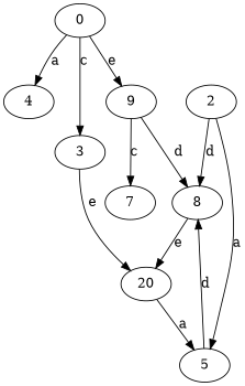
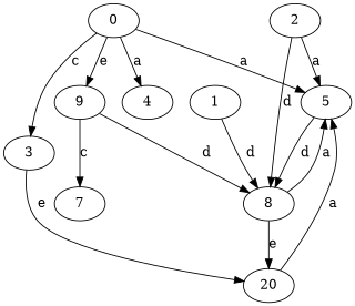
  strict digraph {
    0
    4
    5
    9
    3
    8
    7
+   1
    n9 [label=20]
    2
    0 -> 4 [label=a]
+   0 -> 5 [label=a]
    0 -> 9 [label=e]
    0 -> 3 [label=c]
    5 -> 8 [label=d]
    9 -> 8 [label=d]
    9 -> 7 [label=c]
    3 -> n9 [label=e]
+   8 -> 5 [label=a]
    8 -> n9 [label=e]
+   1 -> 8 [label=d]
    n9 -> 5 [label=a]
    2 -> 5 [label=a]
    2 -> 8 [label=d]
  }
